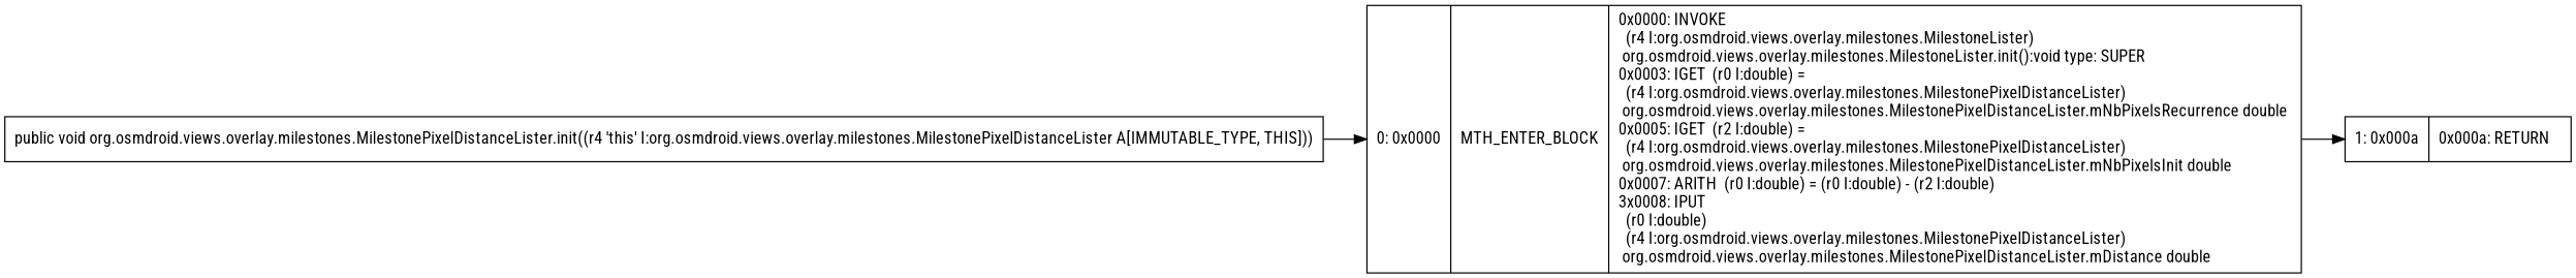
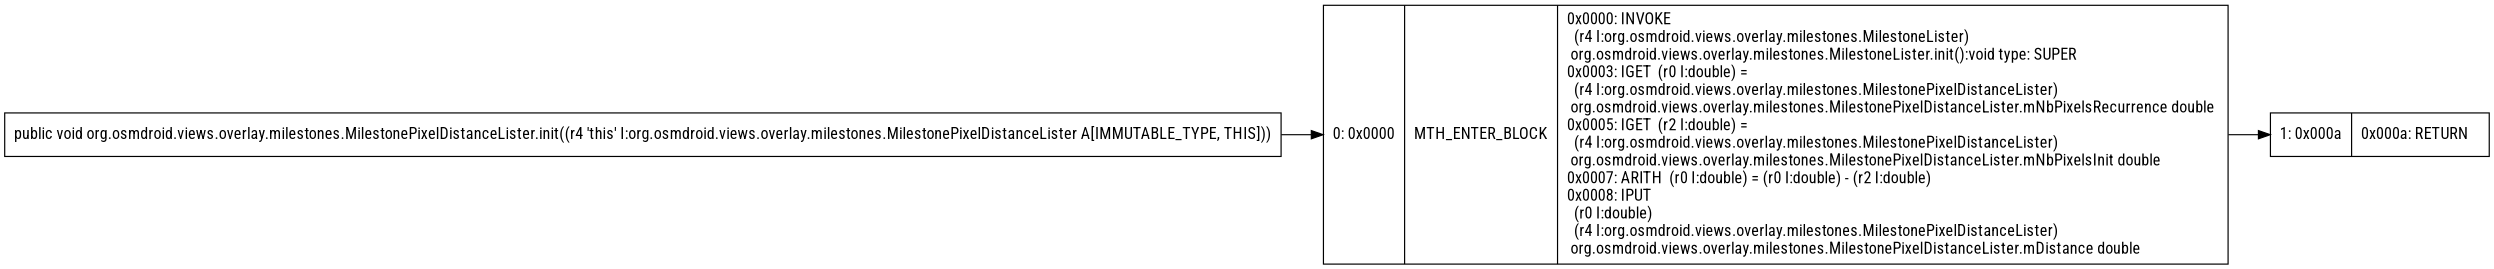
  digraph {
    rankdir=LR
    fontname="Roboto Condensed"
    node [shape=record fontname="Roboto Condensed"]
    edge [fontname="Roboto Condensed"]
-   n1 [label="{0\:\ 0x0000|MTH_ENTER_BLOCK\l|0x0000: INVOKE  \l  (r4 I:org.osmdroid.views.overlay.milestones.MilestoneLister)\l org.osmdroid.views.overlay.milestones.MilestoneLister.init():void type: SUPER \l0x0003: IGET  (r0 I:double) = \l  (r4 I:org.osmdroid.views.overlay.milestones.MilestonePixelDistanceLister)\l org.osmdroid.views.overlay.milestones.MilestonePixelDistanceLister.mNbPixelsRecurrence double \l0x0005: IGET  (r2 I:double) = \l  (r4 I:org.osmdroid.views.overlay.milestones.MilestonePixelDistanceLister)\l org.osmdroid.views.overlay.milestones.MilestonePixelDistanceLister.mNbPixelsInit double \l0x0007: ARITH  (r0 I:double) = (r0 I:double) \- (r2 I:double) \l3x0008: IPUT  \l  (r0 I:double)\l  (r4 I:org.osmdroid.views.overlay.milestones.MilestonePixelDistanceLister)\l org.osmdroid.views.overlay.milestones.MilestonePixelDistanceLister.mDistance double \l}"]
+   n1 [label="{0\:\ 0x0000|MTH_ENTER_BLOCK\l|0x0000: INVOKE  \l  (r4 I:org.osmdroid.views.overlay.milestones.MilestoneLister)\l org.osmdroid.views.overlay.milestones.MilestoneLister.init():void type: SUPER \l0x0003: IGET  (r0 I:double) = \l  (r4 I:org.osmdroid.views.overlay.milestones.MilestonePixelDistanceLister)\l org.osmdroid.views.overlay.milestones.MilestonePixelDistanceLister.mNbPixelsRecurrence double \l0x0005: IGET  (r2 I:double) = \l  (r4 I:org.osmdroid.views.overlay.milestones.MilestonePixelDistanceLister)\l org.osmdroid.views.overlay.milestones.MilestonePixelDistanceLister.mNbPixelsInit double \l0x0007: ARITH  (r0 I:double) = (r0 I:double) \- (r2 I:double) \l0x0008: IPUT  \l  (r0 I:double)\l  (r4 I:org.osmdroid.views.overlay.milestones.MilestonePixelDistanceLister)\l org.osmdroid.views.overlay.milestones.MilestonePixelDistanceLister.mDistance double \l}"]
    n2 [label="{1\:\ 0x000a|0x000a: RETURN   \l}"]
    n3 [label="{public void org.osmdroid.views.overlay.milestones.MilestonePixelDistanceLister.init((r4 'this' I:org.osmdroid.views.overlay.milestones.MilestonePixelDistanceLister A[IMMUTABLE_TYPE, THIS])) }"]
    n1 -> n2
    n3 -> n1
  }
